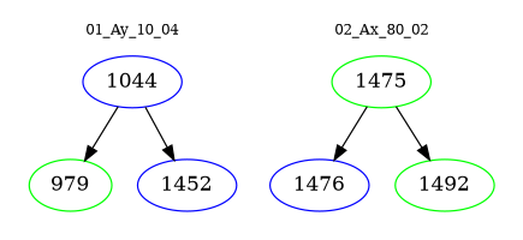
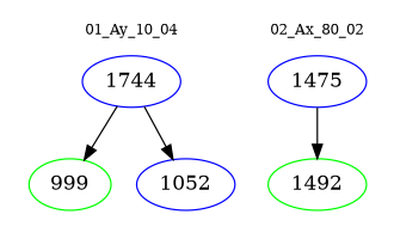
  digraph {
    node [color=blue]
    edge [color=black]
-   n1 [label=1044]
-   n2 [color=green label=979]
-   n3 [label=1452]
-   n4 [color=green label=1475]
-   n5 [label=1476]
+   n1 [label=1744]
+   n2 [color=green label=999]
+   n3 [label=1052]
+   n4 [label=1475]
    n6 [color=green label=1492]
    subgraph cluster_1 {
      color=white
      fontsize=10
      label="01_Ay_10_04"
      n1
      n2
      n3
    }
    subgraph cluster_2 {
      color=white
      fontsize=10
      label="02_Ax_80_02"
      n4
-     n5
      n6
    }
    n1 -> n2
    n1 -> n3
-   n4 -> n5
    n4 -> n6
  }
